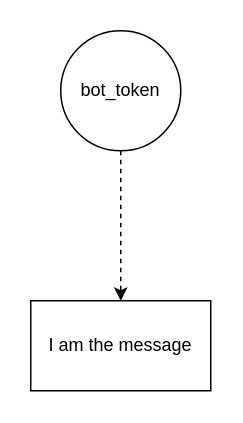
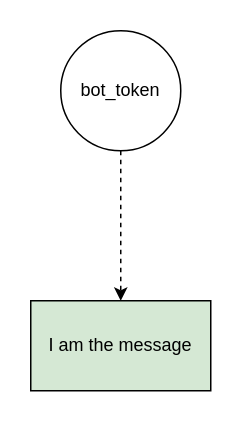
  <mxCell id="0" />
  <mxCell id="1" parent="0" />
  <mxCell id="2" value="" style="edgeStyle=orthogonalEdgeStyle;rounded=0;orthogonalLoop=1;jettySize=auto;html=1;exitX=0.5;exitY=1;exitDx=0;exitDy=0;dashed=1;" parent="1" source="4" target="3" edge="1"><mxGeometry relative="1" as="geometry"><mxPoint x="80" y="110" as="sourcePoint" /></mxGeometry></mxCell>
- <mxCell id="3" value="I am the message" style="whiteSpace=wrap;html=1;" parent="1" vertex="1"><mxGeometry x="20" y="200" width="120" height="60" as="geometry" /></mxCell>
+ <mxCell id="3" value="I am the message" style="whiteSpace=wrap;html=1;fillColor=#d5e8d4;" parent="1" vertex="1"><mxGeometry x="20" y="200" width="120" height="60" as="geometry" /></mxCell>
  <mxCell id="4" value="bot_token" style="ellipse;whiteSpace=wrap;html=1;aspect=fixed;" parent="1" vertex="1"><mxGeometry x="40" y="20" width="80" height="80" as="geometry" /></mxCell>
